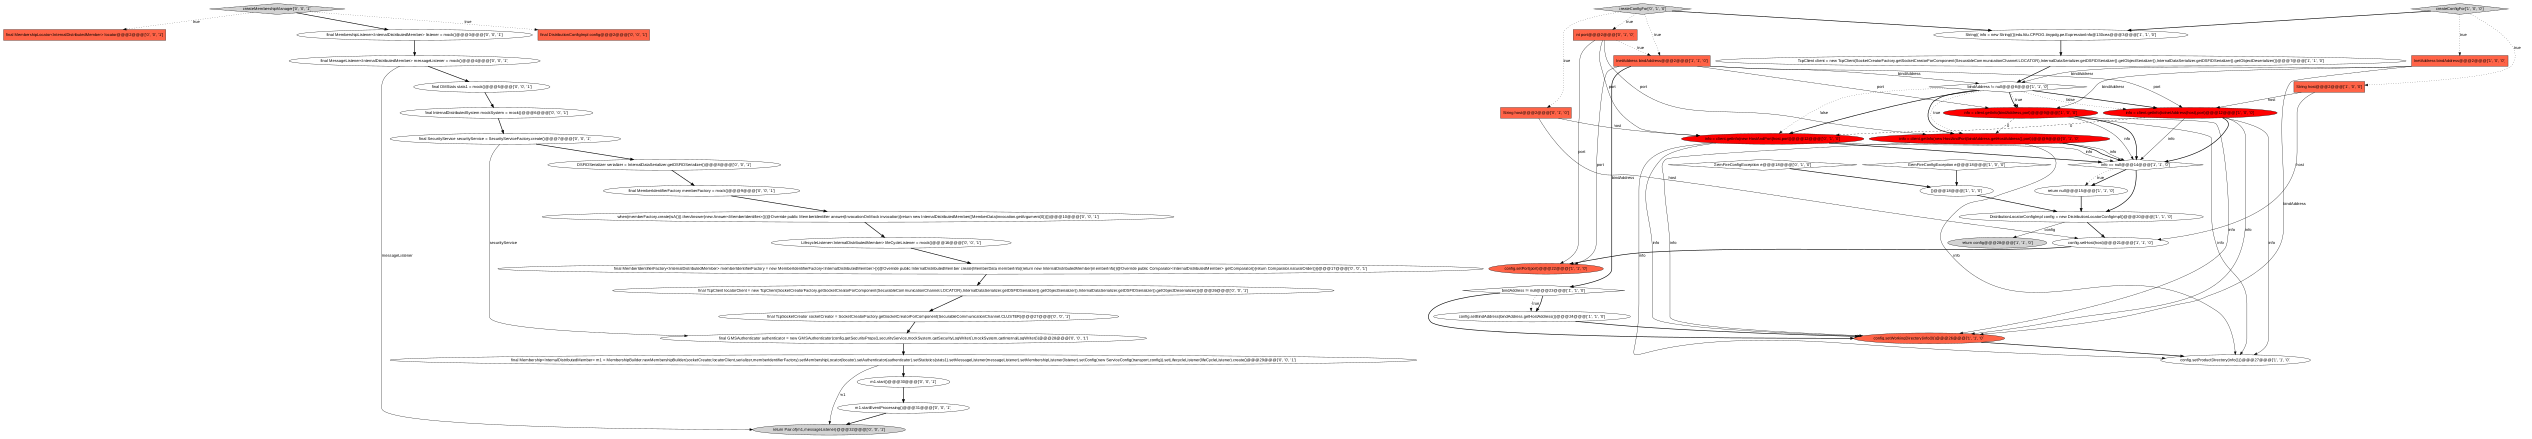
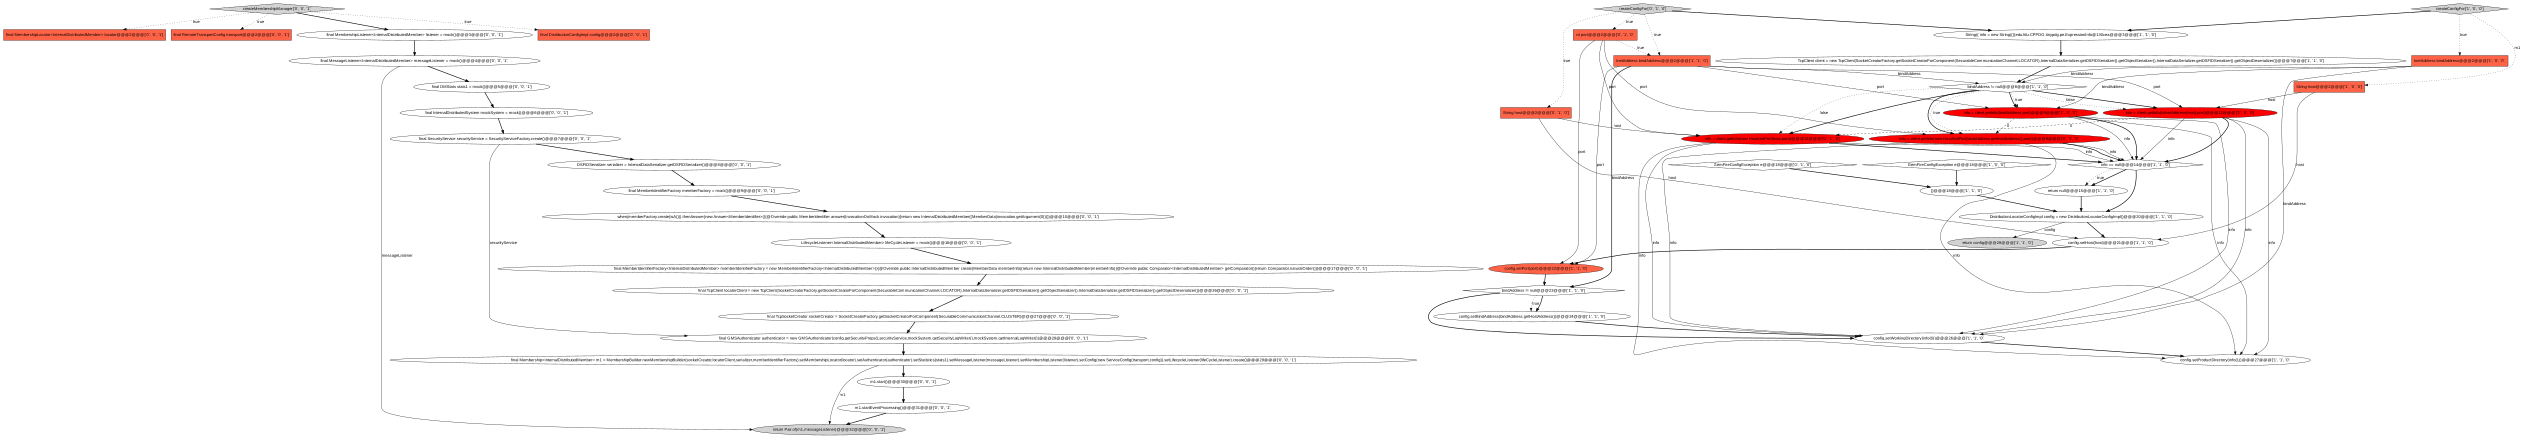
  digraph {
    fontname="Liberation Sans"
    node [fillcolor=white fontname="Liberation Sans" shape=ellipse style=filled]
    edge [fontname="Liberation Sans" style=bold]
    n1 [label="final GMSAuthenticator authenticator = new GMSAuthenticator(config.getSecurityProps(),securityService,mockSystem.getSecurityLogWriter(),mockSystem.getInternalLogWriter())@@@28@@@['0', '0', '1']"]
    n2 [label="final Membership<InternalDistributedMember> m1 = MembershipBuilder.newMembershipBuilder(socketCreator,locatorClient,serializer,memberIdentifierFactory).setMembershipLocator(locator).setAuthenticator(authenticator).setStatistics(stats1).setMessageListener(messageListener).setMembershipListener(listener).setConfig(new ServiceConfig(transport,config)).setLifecycleListener(lifeCycleListener).create()@@@29@@@['0', '0', '1']"]
    n3 [fillcolor=lightgray label="return Pair.of(m1,messageListener)@@@32@@@['0', '0', '1']"]
    n4 [label="m1.start()@@@30@@@['0', '0', '1']"]
    n5 [fillcolor=red label="info = client.getInfo(bindAddress,port)@@@9@@@['1', '0', '0']"]
    n6 [label="info == null@@@14@@@['1', '1', '0']" shape=diamond]
-   n7 [fillcolor=tomato label="config.setWorkingDirectory(info(0()@@@26@@@['1', '1', '0']"]
+   n7 [label="config.setWorkingDirectory(info(0()@@@26@@@['1', '1', '0']"]
    n8 [fillcolor=red label="info = client.getInfo(new HostAndPort(bindAddress.getHostAddress(),port))@@@9@@@['0', '1', '0']"]
    n9 [label="config.setProductDirectory(info(1()@@@27@@@['1', '1', '0']"]
    n10 [label="return null@@@15@@@['1', '1', '0']"]
    n11 [label="DistributionLocatorConfigImpl config = new DistributionLocatorConfigImpl()@@@20@@@['1', '1', '0']"]
    n12 [fillcolor=lightgray label="return config@@@28@@@['1', '1', '0']"]
    n13 [label="config.setHost(host)@@@21@@@['1', '1', '0']"]
    n14 [label="bindAddress != null@@@23@@@['1', '1', '0']" shape=diamond]
    n15 [label="config.setBindAddress(bindAddress.getHostAddress())@@@24@@@['1', '1', '0']"]
    n16 [label="when(memberFactory.create(isA())).thenAnswer(new Answer<MemberIdentifier>(){@Override public MemberIdentifier answer(InvocationOnMock invocation){return new InternalDistributedMember((MemberData)invocation.getArgument(0))}})@@@10@@@['0', '0', '1']"]
    n17 [label="LifecycleListener<InternalDistributedMember> lifeCycleListener = mock()@@@16@@@['0', '0', '1']"]
    n18 [label="final MemberIdentifierFactory<InternalDistributedMember> memberIdentifierFactory = new MemberIdentifierFactory<InternalDistributedMember>(){@Override public InternalDistributedMember create(MemberData memberInfo){return new InternalDistributedMember(memberInfo)}@Override public Comparator<InternalDistributedMember> getComparator(){return Comparator.naturalOrder()}}@@@17@@@['0', '0', '1']"]
    n19 [label="final TcpClient locatorClient = new TcpClient(SocketCreatorFactory.getSocketCreatorForComponent(SecurableCommunicationChannel.LOCATOR),InternalDataSerializer.getDSFIDSerializer().getObjectSerializer(),InternalDataSerializer.getDSFIDSerializer().getObjectDeserializer())@@@26@@@['0', '0', '1']"]
    n20 [label="final TcpSocketCreator socketCreator = SocketCreatorFactory.getSocketCreatorForComponent(SecurableCommunicationChannel.CLUSTER)@@@27@@@['0', '0', '1']"]
    n21 [label="final MemberIdentifierFactory memberFactory = mock()@@@9@@@['0', '0', '1']"]
    n22 [fillcolor=red label="info = client.getInfo(new HostAndPort(host,port))@@@12@@@['0', '1', '0']"]
    n23 [fillcolor=lightgray label="createConfigFor['1', '0', '0']" shape=diamond]
    n24 [fillcolor=tomato label="InetAddress bindAddress@@@2@@@['1', '0', '0']" shape=box]
    n25 [fillcolor=tomato label="String host@@@2@@@['1', '0', '0']" shape=box]
    n26 [label="String(( info = new String((((edu.fdu.CPPDG.tinypdg.pe.ExpressionInfo@130cea@@@3@@@['1', '1', '0']"]
    n27 [label="bindAddress != null@@@8@@@['1', '1', '0']" shape=diamond]
    n28 [fillcolor=red label="info = client.getInfo(toInetAddress(host),port)@@@12@@@['1', '0', '0']"]
    n29 [fillcolor=tomato label="InetAddress bindAddress@@@2@@@['1', '1', '0']" shape=box]
    n30 [fillcolor=tomato label="config.setPort(port)@@@22@@@['1', '1', '0']"]
    n31 [label="TcpClient client = new TcpClient(SocketCreatorFactory.getSocketCreatorForComponent(SecurableCommunicationChannel.LOCATOR),InternalDataSerializer.getDSFIDSerializer().getObjectSerializer(),InternalDataSerializer.getDSFIDSerializer().getObjectDeserializer())@@@7@@@['1', '1', '0']"]
    n32 [fillcolor=tomato label="final MembershipLocator<InternalDistributedMember> locator@@@2@@@['0', '0', '1']" shape=box]
+   n33 [fillcolor=tomato label="final RemoteTransportConfig transport@@@2@@@['0', '0', '1']" shape=box]
    n34 [fillcolor=tomato label="int port@@@2@@@['0', '1', '0']" shape=box]
    n35 [label="final DMStats stats1 = mock()@@@5@@@['0', '0', '1']"]
    n36 [label="final InternalDistributedSystem mockSystem = mock()@@@6@@@['0', '0', '1']"]
    n37 [label="final SecurityService securityService = SecurityServiceFactory.create()@@@7@@@['0', '0', '1']"]
    n38 [fillcolor=tomato label="String host@@@2@@@['0', '1', '0']" shape=box]
    n39 [fillcolor=lightgray label="createMembershipManager['0', '0', '1']" shape=diamond]
    n40 [label="final MembershipListener<InternalDistributedMember> listener = mock()@@@3@@@['0', '0', '1']"]
    n41 [fillcolor=tomato label="final DistributionConfigImpl config@@@2@@@['0', '0', '1']" shape=box]
    n42 [label="final MessageListener<InternalDistributedMember> messageListener = mock()@@@4@@@['0', '0', '1']"]
    n43 [label="GemFireConfigException e@@@18@@@['1', '0', '0']" shape=diamond]
    n44 [label="{}@@@18@@@['1', '1', '0']"]
    n45 [label="GemFireConfigException e@@@18@@@['0', '1', '0']" shape=diamond]
    n46 [label="m1.startEventProcessing()@@@31@@@['0', '0', '1']"]
    n47 [fillcolor=lightgray label="createConfigFor['0', '1', '0']" shape=diamond]
    n48 [label="DSFIDSerializer serializer = InternalDataSerializer.getDSFIDSerializer()@@@8@@@['0', '0', '1']"]
    n1 -> n2
    n2 -> n3 [label=m1 style=solid]
    n2 -> n4
    n4 -> n46
    n5 -> n6 [label=info style=solid]
    n5 -> n6
    n5 -> n7 [label=info style=solid]
    n5 -> n8 [label=0 style=dashed]
    n5 -> n9 [label=info style=solid]
    n6 -> n10
    n6 -> n10 [label=true style=dotted]
    n6 -> n11
    n7 -> n9
    n8 -> n6 [label=info style=solid]
    n8 -> n6
    n8 -> n7 [label=info style=solid]
    n8 -> n9 [label=info style=solid]
    n10 -> n11
    n11 -> n12 [label=config style=solid]
    n11 -> n13
    n13 -> n30
    n14 -> n7
    n14 -> n15 [label=true style=dotted]
    n14 -> n15
    n15 -> n7
    n16 -> n17
    n17 -> n18
    n18 -> n19
    n19 -> n20
    n20 -> n1
    n21 -> n16
    n22 -> n6 [label=info style=solid]
    n22 -> n6
    n22 -> n7 [label=info style=solid]
    n22 -> n9 [label=info style=solid]
    n23 -> n24 [label=true style=dotted]
-   n23 -> n25 [label=true style=dotted]
+   n23 -> n25 [label=m1 style=dotted]
    n23 -> n26
    n24 -> n5 [label=bindAddress style=solid]
    n24 -> n7 [label=bindAddress style=solid]
    n24 -> n27 [label=bindAddress style=solid]
    n25 -> n13 [label=host style=solid]
    n25 -> n28 [label=host style=solid]
    n26 -> n31
    n27 -> n5
    n27 -> n5 [label=true style=dotted]
    n27 -> n8 [label=true style=dotted]
    n27 -> n8
    n27 -> n22 [label=false style=dotted]
    n27 -> n22
    n27 -> n28 [label=false style=dotted]
    n27 -> n28
    n28 -> n6
    n28 -> n6 [label=info style=solid]
    n28 -> n7 [label=info style=solid]
    n28 -> n9 [label=info style=solid]
    n28 -> n22 [label=0 style=dashed]
    n29 -> n5 [label=port style=solid]
    n29 -> n14 [label=bindAddress]
    n29 -> n27 [label=bindAddress style=solid]
    n29 -> n28 [label=port style=solid]
    n29 -> n30 [label=port style=solid]
+   n30 -> n14
    n31 -> n27
    n34 -> n8 [label=port style=solid]
    n34 -> n22 [label=port style=solid]
    n34 -> n29 [label=true style=dotted]
    n34 -> n30 [label=port style=solid]
    n35 -> n36
    n36 -> n37
    n37 -> n1 [label=securityService style=solid]
    n37 -> n48
    n38 -> n13 [label=host style=solid]
    n38 -> n22 [label=host style=solid]
    n39 -> n32 [label=true style=dotted]
+   n39 -> n33 [label=true style=dotted]
    n39 -> n40
    n39 -> n41 [label=true style=dotted]
    n40 -> n42
    n42 -> n3 [label=messageListener style=solid]
    n42 -> n35
    n43 -> n44
    n44 -> n11
    n45 -> n44
    n46 -> n3
    n47 -> n26
    n47 -> n29 [label=true style=dotted]
    n47 -> n34 [label=true style=dotted]
    n47 -> n38 [label=true style=dotted]
    n48 -> n21
  }
